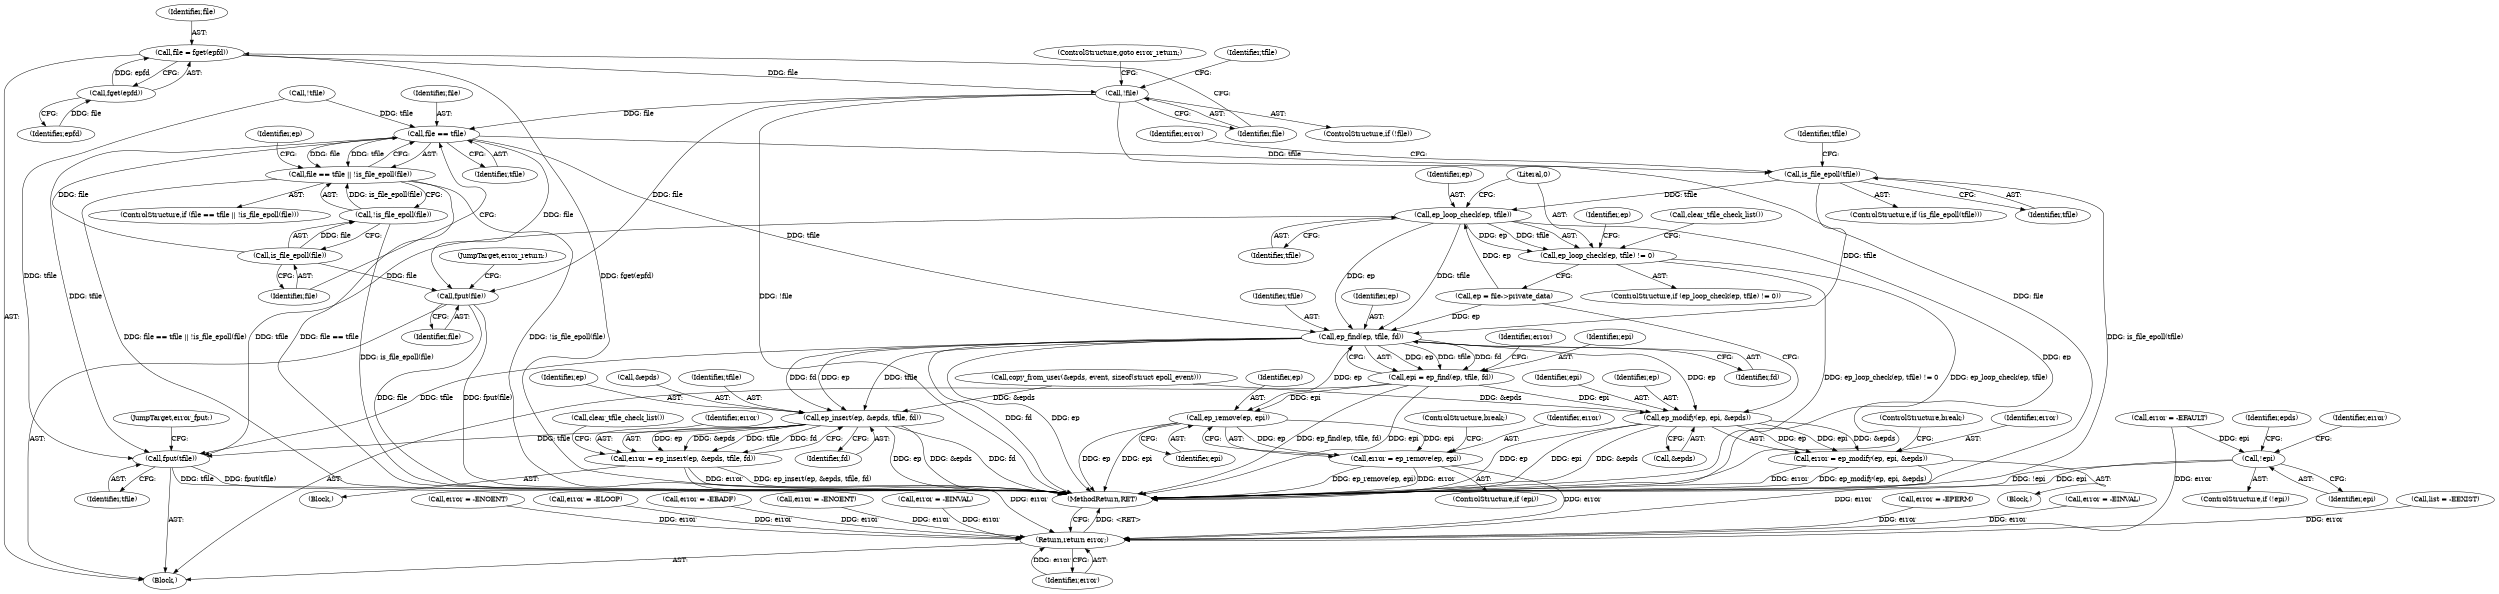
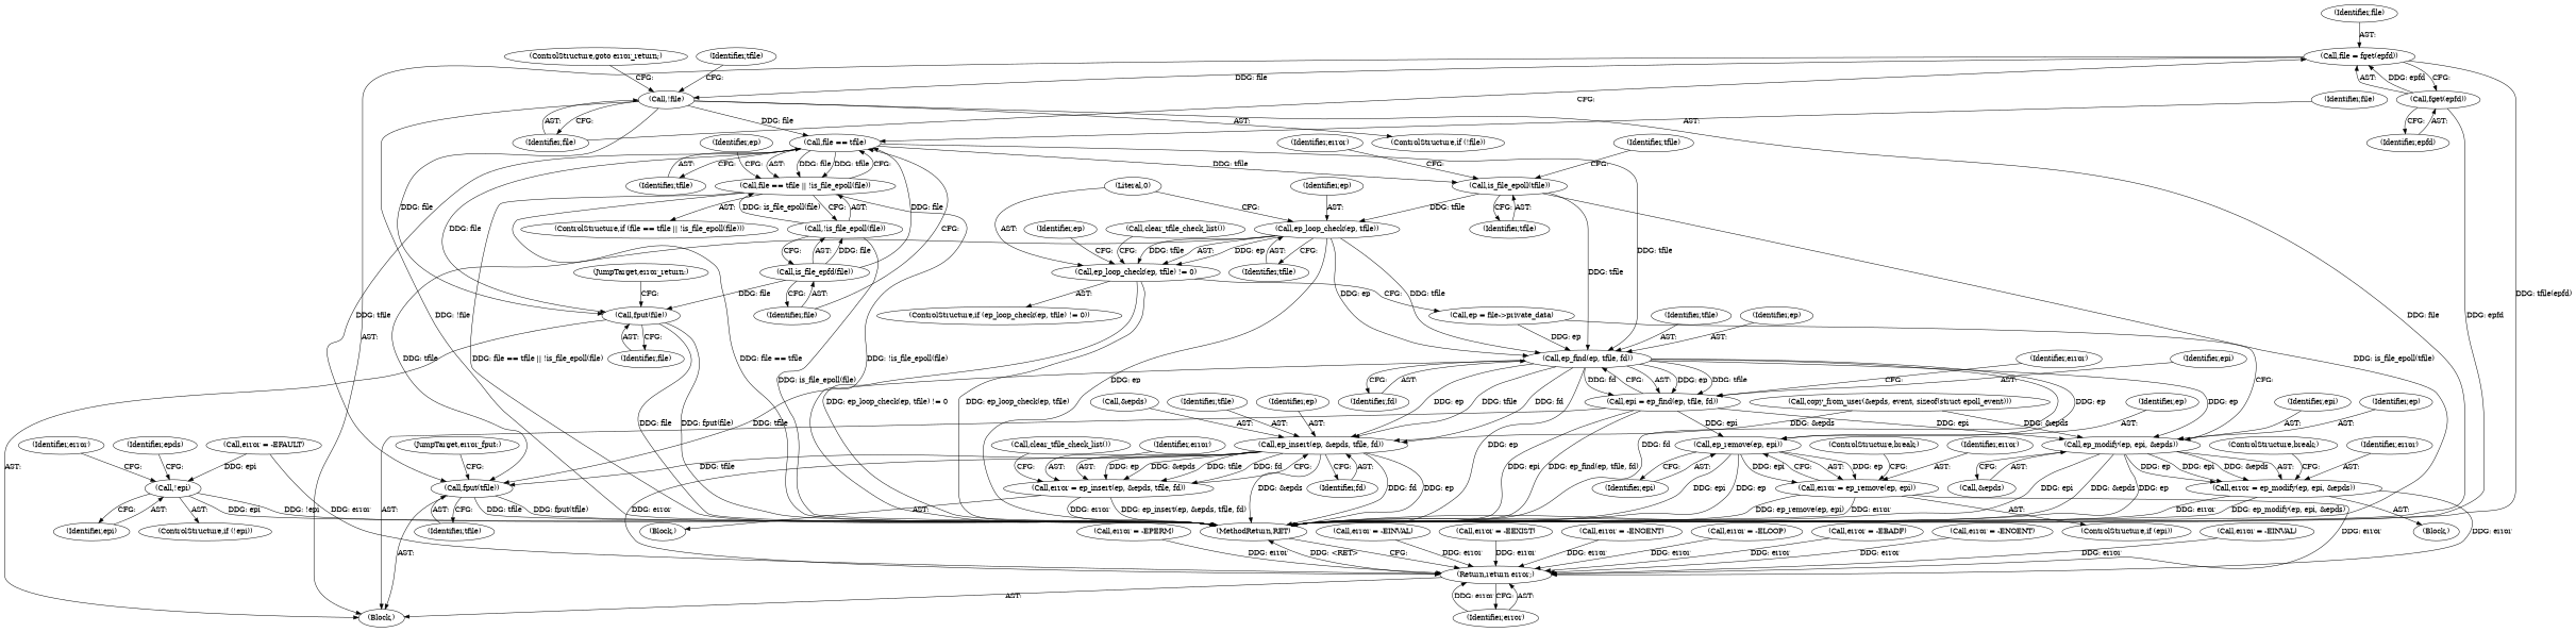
  digraph {
    n1 [label="(Call,file = fget(epfd))"]
    n2 [label="(Call,fget(epfd))"]
    n3 [label="(Call,!file)"]
    n4 [label="(MethodReturn,RET)"]
    n5 [label="(Block,)"]
    n6 [label="(Identifier,epfd)"]
    n7 [label="(Call,file == tfile)"]
    n8 [label="(Call,fput(file))"]
    n9 [label="(Identifier,file)"]
    n10 [label="(ControlStructure,if (!file))"]
    n11 [label="(Return,return error;)"]
    n12 [label="(Call,file == tfile || !is_file_epoll(file))"]
    n13 [label="(Call,is_file_epoll(tfile))"]
    n14 [label="(Call,ep_find(ep, tfile, fd))"]
    n15 [label="(Call,fput(tfile))"]
    n16 [label="(Identifier,tfile)"]
    n17 [label="(Identifier,file)"]
    n18 [label="(Call,!is_file_epoll(file))"]
    n19 [label="(ControlStructure,if (file == tfile || !is_file_epoll(file)))"]
-   n20 [label="(Call,is_file_epoll(file))"]
+   n20 [label="(Call,is_file_epfd(file))"]
    n21 [label="(Identifier,file)"]
    n22 [label="(Call,ep_loop_check(ep, tfile))"]
-   n23 [label="(ControlStructure,if (is_file_epoll(tfile)))"]
    n24 [label="(Identifier,tfile)"]
    n25 [label="(Call,epi = ep_find(ep, tfile, fd))"]
    n26 [label="(Call,ep_remove(ep, epi))"]
    n27 [label="(Call,ep_modify(ep, epi, &epds))"]
    n28 [label="(Call,ep_insert(ep, &epds, tfile, fd))"]
    n29 [label="(Identifier,fd)"]
    n30 [label="(Identifier,tfile)"]
    n31 [label="(Call,ep_loop_check(ep, tfile) != 0)"]
    n32 [label="(Identifier,tfile)"]
    n33 [label="(ControlStructure,if (ep_loop_check(ep, tfile) != 0))"]
    n34 [label="(Call,ep = file->private_data)"]
    n35 [label="(Literal,0)"]
    n36 [label="(Call,error = ep_remove(ep, epi))"]
    n37 [label="(Identifier,epi)"]
    n38 [label="(Call,error = ep_modify(ep, epi, &epds))"]
    n39 [label="(Call,&epds)"]
    n40 [label="(Call,error = ep_insert(ep, &epds, tfile, fd))"]
    n41 [label="(Identifier,fd)"]
    n42 [label="(Call,!epi)"]
    n43 [label="(Identifier,epi)"]
    n44 [label="(ControlStructure,if (!epi))"]
    n45 [label="(ControlStructure,if (epi))"]
    n46 [label="(Identifier,error)"]
    n47 [label="(Block,)"]
    n48 [label="(Block,)"]
    n49 [label="(Call,clear_tfile_check_list())"]
    n50 [label="(Identifier,ep)"]
    n51 [label="(Call,error = -EPERM)"]
    n52 [label="(Identifier,epi)"]
    n53 [label="(Identifier,ep)"]
    n54 [label="(JumpTarget,error_return:)"]
    n55 [label="(Call,error = -EINVAL)"]
    n56 [label="(ControlStructure,goto error_return;)"]
    n57 [label="(Identifier,error)"]
-   n58 [label="(Call,list = -EEXIST)"]
+   n58 [label="(Call,error = -EEXIST)"]
    n59 [label="(Identifier,ep)"]
    n60 [label="(ControlStructure,break;)"]
    n61 [label="(Call,error = -ENOENT)"]
    n62 [label="(Call,&epds)"]
    n63 [label="(Call,error = -ELOOP)"]
    n64 [label="(Identifier,error)"]
    n65 [label="(Identifier,error)"]
    n66 [label="(Identifier,epds)"]
    n67 [label="(Identifier,tfile)"]
    n68 [label="(Identifier,ep)"]
    n69 [label="(Identifier,ep)"]
    n70 [label="(Identifier,error)"]
    n71 [label="(Identifier,tfile)"]
    n72 [label="(Identifier,file)"]
    n73 [label="(ControlStructure,break;)"]
    n74 [label="(JumpTarget,error_fput:)"]
    n75 [label="(Call,copy_from_user(&epds, event, sizeof(struct epoll_event)))"]
    n76 [label="(Call,error = -EBADF)"]
    n77 [label="(Identifier,error)"]
    n78 [label="(Call,error = -EFAULT)"]
    n79 [label="(Call,error = -ENOENT)"]
    n80 [label="(Identifier,ep)"]
    n81 [label="(Identifier,tfile)"]
    n82 [label="(Identifier,tfile)"]
-   n83 [label="(Call,!tfile)"]
    n84 [label="(Identifier,ep)"]
    n85 [label="(Call,clear_tfile_check_list())"]
    n86 [label="(Identifier,epi)"]
    n87 [label="(Identifier,error)"]
    n88 [label="(Call,error = -EINVAL)"]
    n89 [label="(Identifier,file)"]
    n1 -> n2 [label="CFG: "]
    n1 -> n3 [label="DDG: file"]
-   n1 -> n4 [label="DDG: fget(epfd)"]
+   n1 -> n4 [label="DDG: tfile(epfd)"]
    n1 -> n5 [label="AST: "]
    n2 -> n1 [label="AST: "]
    n2 -> n1 [label="DDG: epfd"]
+   n2 -> n4 [label="DDG: epfd"]
    n2 -> n6 [label="CFG: "]
    n3 -> n4 [label="DDG: !file"]
    n3 -> n4 [label="DDG: file"]
    n3 -> n7 [label="DDG: file"]
    n3 -> n8 [label="DDG: file"]
    n3 -> n9 [label="CFG: "]
    n3 -> n10 [label="AST: "]
    n4 -> n11 [label="CFG: "]
-   n6 -> n2 [label="DDG: file"]
+   n6 -> n2 [label="AST: "]
    n7 -> n8 [label="DDG: file"]
    n7 -> n12 [label="AST: "]
    n7 -> n12 [label="DDG: file"]
    n7 -> n12 [label="DDG: tfile"]
    n7 -> n13 [label="DDG: tfile"]
    n7 -> n14 [label="DDG: tfile"]
    n7 -> n15 [label="DDG: tfile"]
    n7 -> n16 [label="CFG: "]
    n8 -> n4 [label="DDG: file"]
    n8 -> n4 [label="DDG: fput(file)"]
    n8 -> n5 [label="AST: "]
    n8 -> n17 [label="CFG: "]
    n9 -> n1 [label="CFG: "]
    n9 -> n3 [label="AST: "]
    n11 -> n4 [label="DDG: <RET>"]
    n11 -> n5 [label="AST: "]
    n11 -> n46 [label="CFG: "]
    n12 -> n4 [label="DDG: file == tfile || !is_file_epoll(file)"]
    n12 -> n4 [label="DDG: file == tfile"]
    n12 -> n4 [label="DDG: !is_file_epoll(file)"]
    n12 -> n7 [label="CFG: "]
    n12 -> n18 [label="CFG: "]
    n12 -> n19 [label="AST: "]
    n13 -> n4 [label="DDG: is_file_epoll(tfile)"]
    n13 -> n14 [label="DDG: tfile"]
    n13 -> n22 [label="DDG: tfile"]
-   n13 -> n23 [label="AST: "]
    n13 -> n24 [label="CFG: "]
    n14 -> n4 [label="DDG: fd"]
    n14 -> n4 [label="DDG: ep"]
    n14 -> n15 [label="DDG: tfile"]
    n14 -> n25 [label="AST: "]
    n14 -> n25 [label="DDG: ep"]
    n14 -> n25 [label="DDG: tfile"]
    n14 -> n25 [label="DDG: fd"]
    n14 -> n26 [label="DDG: ep"]
    n14 -> n27 [label="DDG: ep"]
    n14 -> n28 [label="DDG: ep"]
    n14 -> n28 [label="DDG: tfile"]
    n14 -> n28 [label="DDG: fd"]
    n14 -> n29 [label="CFG: "]
    n15 -> n4 [label="DDG: tfile"]
    n15 -> n4 [label="DDG: fput(tfile)"]
    n15 -> n5 [label="AST: "]
    n15 -> n30 [label="CFG: "]
    n16 -> n7 [label="AST: "]
    n17 -> n8 [label="AST: "]
    n18 -> n4 [label="DDG: is_file_epoll(file)"]
    n18 -> n12 [label="AST: "]
    n18 -> n12 [label="DDG: is_file_epoll(file)"]
    n18 -> n20 [label="CFG: "]
    n20 -> n7 [label="DDG: file"]
    n20 -> n8 [label="DDG: file"]
    n20 -> n18 [label="AST: "]
    n20 -> n18 [label="DDG: file"]
    n20 -> n21 [label="CFG: "]
    n21 -> n7 [label="CFG: "]
    n21 -> n20 [label="AST: "]
    n22 -> n4 [label="DDG: ep"]
    n22 -> n14 [label="DDG: ep"]
    n22 -> n14 [label="DDG: tfile"]
    n22 -> n15 [label="DDG: tfile"]
    n22 -> n31 [label="AST: "]
    n22 -> n31 [label="DDG: ep"]
    n22 -> n31 [label="DDG: tfile"]
    n22 -> n32 [label="CFG: "]
    n24 -> n13 [label="AST: "]
    n25 -> n4 [label="DDG: ep_find(ep, tfile, fd)"]
    n25 -> n4 [label="DDG: epi"]
    n25 -> n5 [label="AST: "]
    n25 -> n14 [label="CFG: "]
    n25 -> n26 [label="DDG: epi"]
    n25 -> n27 [label="DDG: epi"]
    n26 -> n4 [label="DDG: epi"]
    n26 -> n4 [label="DDG: ep"]
    n26 -> n36 [label="AST: "]
    n26 -> n36 [label="DDG: ep"]
    n26 -> n36 [label="DDG: epi"]
    n26 -> n37 [label="CFG: "]
    n27 -> n4 [label="DDG: epi"]
    n27 -> n4 [label="DDG: &epds"]
    n27 -> n4 [label="DDG: ep"]
    n27 -> n38 [label="AST: "]
    n27 -> n38 [label="DDG: ep"]
    n27 -> n38 [label="DDG: epi"]
    n27 -> n38 [label="DDG: &epds"]
    n27 -> n39 [label="CFG: "]
    n28 -> n4 [label="DDG: &epds"]
    n28 -> n4 [label="DDG: fd"]
    n28 -> n4 [label="DDG: ep"]
    n28 -> n15 [label="DDG: tfile"]
    n28 -> n40 [label="AST: "]
    n28 -> n40 [label="DDG: ep"]
    n28 -> n40 [label="DDG: &epds"]
    n28 -> n40 [label="DDG: tfile"]
    n28 -> n40 [label="DDG: fd"]
    n28 -> n41 [label="CFG: "]
    n29 -> n14 [label="AST: "]
    n30 -> n15 [label="AST: "]
    n31 -> n4 [label="DDG: ep_loop_check(ep, tfile) != 0"]
    n31 -> n4 [label="DDG: ep_loop_check(ep, tfile)"]
    n31 -> n33 [label="AST: "]
    n31 -> n34 [label="CFG: "]
    n32 -> n22 [label="AST: "]
    n34 -> n14 [label="DDG: ep"]
-   n34 -> n22 [label="DDG: ep"]
    n34 -> n27 [label="CFG: "]
    n35 -> n22 [label="CFG: "]
    n35 -> n31 [label="AST: "]
    n36 -> n4 [label="DDG: ep_remove(ep, epi)"]
    n36 -> n4 [label="DDG: error"]
    n36 -> n11 [label="DDG: error"]
    n36 -> n26 [label="CFG: "]
    n36 -> n45 [label="AST: "]
    n37 -> n26 [label="AST: "]
    n38 -> n4 [label="DDG: error"]
    n38 -> n4 [label="DDG: ep_modify(ep, epi, &epds)"]
    n38 -> n11 [label="DDG: error"]
    n38 -> n47 [label="AST: "]
    n39 -> n27 [label="AST: "]
    n40 -> n4 [label="DDG: error"]
    n40 -> n4 [label="DDG: ep_insert(ep, &epds, tfile, fd)"]
-   n40 -> n11 [label="DDG: error"]
+   n28 -> n11 [label="DDG: error"]
    n40 -> n28 [label="CFG: "]
    n40 -> n48 [label="AST: "]
    n41 -> n28 [label="AST: "]
    n42 -> n4 [label="DDG: epi"]
    n42 -> n4 [label="DDG: !epi"]
    n42 -> n43 [label="CFG: "]
    n42 -> n44 [label="AST: "]
    n43 -> n42 [label="AST: "]
    n46 -> n11 [label="AST: "]
    n46 -> n11 [label="DDG: error"]
    n49 -> n40 [label="CFG: "]
    n50 -> n26 [label="AST: "]
    n51 -> n11 [label="DDG: error"]
    n52 -> n27 [label="AST: "]
    n53 -> n12 [label="CFG: "]
    n54 -> n8 [label="CFG: "]
    n55 -> n11 [label="DDG: error"]
    n56 -> n3 [label="CFG: "]
    n57 -> n25 [label="CFG: "]
    n58 -> n11 [label="DDG: error"]
    n59 -> n28 [label="AST: "]
    n60 -> n38 [label="CFG: "]
    n61 -> n11 [label="DDG: error"]
    n62 -> n28 [label="AST: "]
    n63 -> n11 [label="DDG: error"]
    n64 -> n38 [label="AST: "]
    n65 -> n42 [label="CFG: "]
    n66 -> n42 [label="CFG: "]
    n67 -> n14 [label="AST: "]
    n68 -> n14 [label="AST: "]
    n69 -> n22 [label="AST: "]
    n70 -> n13 [label="CFG: "]
    n71 -> n3 [label="CFG: "]
    n72 -> n7 [label="AST: "]
    n73 -> n36 [label="CFG: "]
    n74 -> n15 [label="CFG: "]
    n75 -> n27 [label="DDG: &epds"]
    n75 -> n28 [label="DDG: &epds"]
    n76 -> n11 [label="DDG: error"]
    n77 -> n36 [label="AST: "]
    n78 -> n11 [label="DDG: error"]
    n78 -> n42 [label="DDG: epi"]
    n79 -> n11 [label="DDG: error"]
    n80 -> n31 [label="CFG: "]
    n81 -> n13 [label="CFG: "]
    n82 -> n28 [label="AST: "]
-   n83 -> n7 [label="DDG: tfile"]
-   n83 -> n15 [label="DDG: tfile"]
    n84 -> n27 [label="AST: "]
    n85 -> n31 [label="CFG: "]
    n86 -> n25 [label="AST: "]
    n87 -> n40 [label="AST: "]
    n88 -> n11 [label="DDG: error"]
    n89 -> n1 [label="AST: "]
  }
